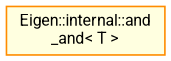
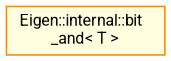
  digraph {
    rankdir=TB
    fontname=Roboto
-   n1 [color=darkorange fillcolor=lightyellow fontname=Roboto fontsize=10 height=0.2 label="Eigen::internal::and\l_and\< T \>" shape=box style=filled width=0.4]
+   n1 [color=darkorange fillcolor=lightyellow fontname=Roboto fontsize=10 height=0.2 label="Eigen::internal::bit\l_and\< T \>" shape=box style=filled width=0.4]
  }
